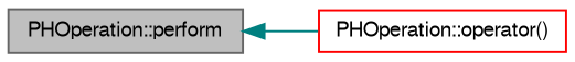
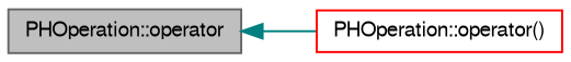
  digraph {
    rankdir=LR
    node [fontname=FreeSans fontsize=10 shape=record]
-   n1 [color=gray40 fillcolor=grey75 fontcolor=black height=0.2 label="PHOperation::perform" style=filled width=0.4]
+   n1 [color=gray40 fillcolor=grey75 fontcolor=black height=0.2 label="PHOperation::operator" style=filled width=0.4]
    n2 [color=red height=0.2 label="PHOperation::operator()" width=0.4]
    n1 -> n2 [color=teal dir=back fontname=FreeSans fontsize=10 labelfontname=FreeSans labelfontsize=10 style=solid]
  }
